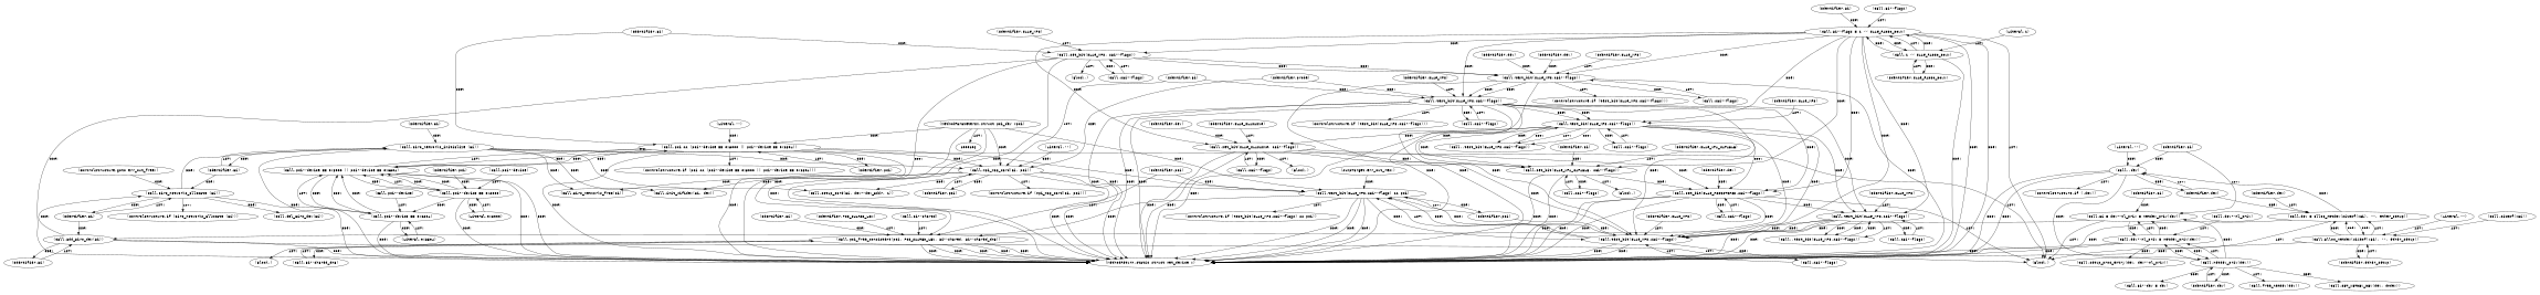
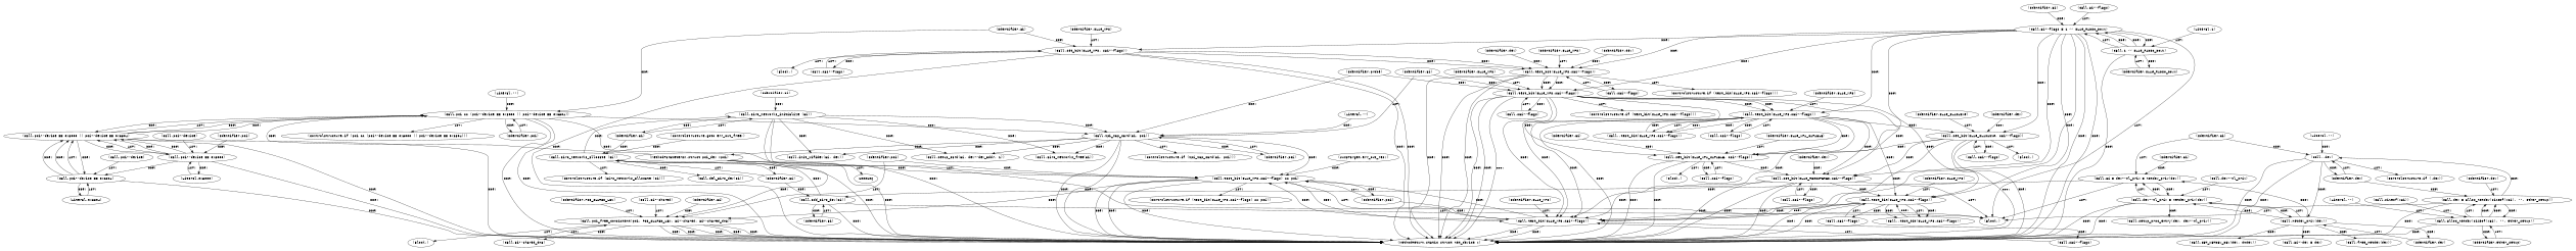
  digraph {
    fontname="DejaVu Sans Mono"
    node [fontname="DejaVu Sans Mono"]
    edge [fontname="DejaVu Sans Mono"]
    n1 [label="(Call,pci_free_consistent(pci, PCI_SHARED_LEN, ai->shared, ai->shared_dma))"]
    n2 [label="(Block,)"]
    n3 [label="(Call,ai->shared_dma)"]
    n4 [label="(MethodReturn,static struct net_device *)"]
    n5 [label="(Call,test_bit(FLAG_MPI,&ai->flags) && pci)"]
    n6 [label="(Call,test_bit(FLAG_MPI,&ai->flags))"]
    n7 [label="(ControlStructure,if (test_bit(FLAG_MPI,&ai->flags) && pci))"]
    n8 [label="(Identifier,pci)"]
    n9 [label="(Call,&ai->flags)"]
    n10 [label="(Call,test_bit(FLAG_MPI,&ai->flags))"]
    n11 [label="(Call,test_bit(FLAG_MPI,&ai->flags))"]
    n12 [label="(Call,set_bit(FLAG_REGISTERED,&ai->flags))"]
    n13 [label="(Call,set_bit(FLAG_WPA_CAPABLE, &ai->flags))"]
    n14 [label="(Call,set_bit(FLAG_FLASHING, &ai->flags))"]
    n15 [label="(Call,!test_bit(FLAG_MPI,&ai->flags))"]
    n16 [label="(Call,&ai->flags)"]
    n17 [label="(Call,&ai->flags)"]
    n18 [label="(Call,!test_bit(FLAG_MPI,&ai->flags))"]
    n19 [label="(Block,)"]
    n20 [label="(Call,&ai->flags)"]
    n21 [label="(Call,&ai->flags)"]
    n22 [label="(Block,)"]
    n23 [label="(Call,&ai->flags)"]
    n24 [label="(Block,)"]
    n25 [label="(Call,test_bit(FLAG_MPI,&ai->flags))"]
    n26 [label="(ControlStructure,if (test_bit(FLAG_MPI,&ai->flags)))"]
    n27 [label="(Call,&ai->flags)"]
    n28 [label="(Call,test_bit(FLAG_MPI,&ai->flags))"]
    n29 [label="(ControlStructure,if (test_bit(FLAG_MPI,&ai->flags)))"]
    n30 [label="(Call,&ai->flags)"]
    n31 [label="(Call,set_bit(FLAG_MPI, &ai->flags))"]
    n32 [label="(Block,)"]
    n33 [label="(Call,&ai->flags)"]
    n34 [label="(Call,ai->flags = 1 << FLAG_RADIO_DOWN)"]
    n35 [label="(Call,1 << FLAG_RADIO_DOWN)"]
    n36 [label="(Identifier,FLAG_RADIO_DOWN)"]
    n37 [label="(Call,mpi_map_card(ai, pci))"]
    n38 [label="(Identifier,pci)"]
    n39 [label="(ControlStructure,if (mpi_map_card(ai, pci)))"]
    n40 [label="(Call,init_wifidev(ai, dev))"]
    n41 [label="(Call,setup_card(ai, dev->dev_addr, 1))"]
    n42 [label="(Call,airo_networks_free(ai))"]
    n43 [label="(Call,airo_networks_initialize (ai))"]
    n44 [label="(Identifier,ai)"]
    n45 [label="(Call,airo_networks_allocate (ai))"]
    n46 [label="(Identifier,ai)"]
    n47 [label="(ControlStructure,if (airo_networks_allocate (ai)))"]
    n48 [label="(Call,del_airo_dev(ai))"]
    n49 [label="(Call,add_airo_dev(ai))"]
    n50 [label="(Identifier,ai)"]
    n51 [label="(Call,ai = dev->ml_priv = netdev_priv(dev))"]
    n52 [label="(Call,dev->ml_priv = netdev_priv(dev))"]
    n53 [label="(Call,netdev_priv(dev))"]
    n54 [label="(Call,setup_proc_entry(dev, dev->ml_priv))"]
    n55 [label="(Call,ai->dev = dev)"]
    n56 [label="(Identifier,dev)"]
    n57 [label="(Call,free_netdev(dev))"]
    n58 [label="(Call,SET_NETDEV_DEV(dev, dmdev))"]
    n59 [label="(Call,!dev)"]
    n60 [label="(Identifier,dev)"]
    n61 [label="(ControlStructure,if (!dev))"]
    n62 [label="(Call,dev = alloc_netdev(sizeof(*ai), \"\", ether_setup))"]
    n63 [label="(Call,alloc_netdev(sizeof(*ai), \"\", ether_setup))"]
    n64 [label="(Identifier,ether_setup)"]
    n65 [label="(MethodParameterIn,struct pci_dev *pci)"]
    n66 [label="(Call,pci && (pci->device == 0x5000 || pci->device == 0xa504))"]
    1000106
    n68 [label="(Call,pci->device == 0x5000 || pci->device == 0xa504)"]
    n69 [label="(Identifier,pci)"]
    n70 [label="(ControlStructure,if (pci && (pci->device == 0x5000 || pci->device == 0xa504)))"]
    n71 [label="(Call,pci->device == 0x5000)"]
    n72 [label="(Call,pci->device == 0xa504)"]
    n73 [label="(Literal,0x5000)"]
    n74 [label="(Literal,0xa504)"]
    n75 [label="(Literal,\"\")"]
    n76 [label="(Identifier,dev)"]
    n77 [label="(Literal,\"\")"]
    n78 [label="(Call,dev->ml_priv)"]
    n79 [label="(Identifier,FLAG_MPI)"]
    n80 [label="(Identifier,FLAG_MPI)"]
    n81 [label="(ControlStructure,goto err_out_free;)"]
    n82 [label="(Identifier,FLAG_WPA_CAPABLE)"]
    n83 [label="(Identifier,dev)"]
    n84 [label="(Identifier,ai)"]
    n85 [label="(JumpTarget,err_out_res:)"]
    n86 [label="(Literal,\"\")"]
    n87 [label="(Identifier,probe)"]
    n88 [label="(Literal,\"\")"]
    n89 [label="(Identifier,ai)"]
    n90 [label="(Literal,1)"]
    n91 [label="(Identifier,FLAG_MPI)"]
    n92 [label="(Identifier,dev)"]
    n93 [label="(Identifier,ai)"]
    n94 [label="(Identifier,FLAG_MPI)"]
    n95 [label="(Identifier,dev)"]
    n96 [label="(Call,pci->device)"]
    n97 [label="(Call,ai->shared)"]
    n98 [label="(Identifier,ai)"]
    n99 [label="(Identifier,pci)"]
    n100 [label="(Identifier,FLAG_FLASHING)"]
    n101 [label="(Identifier,ai)"]
    n102 [label="(Identifier,dev)"]
    n103 [label="(Call,pci->device)"]
    n104 [label="(Identifier,ai)"]
    n105 [label="(Identifier,pci)"]
    n106 [label="(Identifier,FLAG_MPI)"]
    n107 [label="(Identifier,ai)"]
    n108 [label="(Identifier,PCI_SHARED_LEN)"]
    n109 [label="(Call,sizeof(*ai))"]
    n110 [label="(Call,ai->flags)"]
    n111 [label="(Identifier,FLAG_MPI)"]
    n112 [label="(Identifier,ai)"]
    n1 -> n2 [label="AST: "]
    n1 -> n3 [label="CFG: "]
    n1 -> n4 [label="DDG: "]
    n1 -> n4 [label="DDG: "]
    n1 -> n4 [label="DDG: "]
    n1 -> n4 [label="DDG: "]
    n1 -> n4 [label="DDG: "]
    n3 -> n1 [label="AST: "]
    n5 -> n1 [label="DDG: "]
    n5 -> n4 [label="DDG: "]
    n5 -> n4 [label="DDG: "]
    n5 -> n4 [label="DDG: "]
    n5 -> n6 [label="CFG: "]
    n5 -> n7 [label="AST: "]
    n5 -> n8 [label="CFG: "]
    n6 -> n4 [label="DDG: "]
    n6 -> n4 [label="DDG: "]
    n6 -> n5 [label="AST: "]
    n6 -> n5 [label="DDG: "]
    n6 -> n5 [label="DDG: "]
    n6 -> n9 [label="CFG: "]
    n8 -> n5 [label="AST: "]
    n8 -> n6 [label="CFG: "]
    n9 -> n6 [label="AST: "]
    n10 -> n4 [label="DDG: "]
    n10 -> n6 [label="DDG: "]
    n10 -> n6 [label="DDG: "]
    n10 -> n11 [label="DDG: "]
    n10 -> n12 [label="DDG: "]
    n10 -> n13 [label="DDG: "]
    n10 -> n14 [label="DDG: "]
    n10 -> n15 [label="AST: "]
    n10 -> n15 [label="DDG: "]
    n10 -> n15 [label="DDG: "]
    n10 -> n16 [label="CFG: "]
    n11 -> n4 [label="DDG: "]
    n11 -> n4 [label="DDG: "]
    n11 -> n6 [label="DDG: "]
    n11 -> n6 [label="DDG: "]
    n11 -> n17 [label="CFG: "]
    n11 -> n18 [label="AST: "]
    n11 -> n18 [label="DDG: "]
    n11 -> n18 [label="DDG: "]
    n12 -> n4 [label="DDG: "]
    n12 -> n4 [label="DDG: "]
    n12 -> n4 [label="DDG: "]
    n12 -> n6 [label="DDG: "]
    n12 -> n11 [label="DDG: "]
    n12 -> n19 [label="AST: "]
    n12 -> n20 [label="CFG: "]
    n13 -> n4 [label="DDG: "]
    n13 -> n4 [label="DDG: "]
    n13 -> n12 [label="DDG: "]
    n13 -> n21 [label="CFG: "]
    n13 -> n22 [label="AST: "]
    n14 -> n4 [label="DDG: "]
    n14 -> n4 [label="DDG: "]
    n14 -> n6 [label="DDG: "]
    n14 -> n12 [label="DDG: "]
    n14 -> n13 [label="DDG: "]
    n14 -> n23 [label="CFG: "]
    n14 -> n24 [label="AST: "]
    n15 -> n10 [label="CFG: "]
    n16 -> n10 [label="AST: "]
    n17 -> n11 [label="AST: "]
    n18 -> n11 [label="CFG: "]
    n20 -> n12 [label="AST: "]
    n21 -> n13 [label="AST: "]
    n23 -> n14 [label="AST: "]
    n25 -> n4 [label="DDG: "]
    n25 -> n4 [label="DDG: "]
    n25 -> n4 [label="DDG: "]
    n25 -> n6 [label="DDG: "]
    n25 -> n6 [label="DDG: "]
    n25 -> n10 [label="DDG: "]
    n25 -> n10 [label="DDG: "]
    n25 -> n11 [label="DDG: "]
    n25 -> n12 [label="DDG: "]
    n25 -> n13 [label="DDG: "]
    n25 -> n26 [label="AST: "]
    n25 -> n27 [label="CFG: "]
    n27 -> n25 [label="AST: "]
    n28 -> n4 [label="DDG: "]
    n28 -> n4 [label="DDG: "]
    n28 -> n4 [label="DDG: "]
    n28 -> n25 [label="DDG: "]
    n28 -> n25 [label="DDG: "]
    n28 -> n29 [label="AST: "]
    n28 -> n30 [label="CFG: "]
    n30 -> n28 [label="AST: "]
    n31 -> n4 [label="DDG: "]
    n31 -> n4 [label="DDG: "]
    n31 -> n4 [label="DDG: "]
    n31 -> n28 [label="DDG: "]
    n31 -> n28 [label="DDG: "]
    n31 -> n32 [label="AST: "]
    n31 -> n33 [label="CFG: "]
    n33 -> n31 [label="AST: "]
    n34 -> n4 [label="DDG: "]
    n34 -> n4 [label="DDG: "]
    n34 -> n6 [label="DDG: "]
    n34 -> n10 [label="DDG: "]
    n34 -> n11 [label="DDG: "]
    n34 -> n12 [label="DDG: "]
    n34 -> n13 [label="DDG: "]
    n34 -> n14 [label="DDG: "]
    n34 -> n19 [label="AST: "]
    n34 -> n25 [label="DDG: "]
    n34 -> n28 [label="DDG: "]
    n34 -> n31 [label="DDG: "]
    n34 -> n35 [label="CFG: "]
    n35 -> n4 [label="DDG: "]
    n35 -> n34 [label="AST: "]
    n35 -> n34 [label="DDG: "]
    n35 -> n34 [label="DDG: "]
    n35 -> n36 [label="CFG: "]
    n36 -> n35 [label="AST: "]
    n37 -> n4 [label="DDG: "]
    n37 -> n4 [label="DDG: "]
    n37 -> n5 [label="DDG: "]
    n37 -> n38 [label="CFG: "]
    n37 -> n39 [label="AST: "]
    n37 -> n40 [label="DDG: "]
    n37 -> n41 [label="DDG: "]
    n37 -> n42 [label="DDG: "]
    n38 -> n37 [label="AST: "]
    n43 -> n4 [label="DDG: "]
    n43 -> n19 [label="AST: "]
    n43 -> n37 [label="DDG: "]
    n43 -> n40 [label="DDG: "]
    n43 -> n41 [label="DDG: "]
    n43 -> n42 [label="DDG: "]
    n43 -> n44 [label="CFG: "]
    n44 -> n43 [label="AST: "]
    n44 -> n45 [label="CFG: "]
    n45 -> n4 [label="DDG: "]
    n45 -> n43 [label="DDG: "]
    n45 -> n46 [label="CFG: "]
    n45 -> n47 [label="AST: "]
    n45 -> n48 [label="DDG: "]
    n46 -> n45 [label="AST: "]
    n46 -> n49 [label="CFG: "]
    n49 -> n4 [label="DDG: "]
    n49 -> n19 [label="AST: "]
    n49 -> n45 [label="DDG: "]
    n49 -> n50 [label="CFG: "]
    n50 -> n49 [label="AST: "]
    n51 -> n19 [label="AST: "]
    n51 -> n49 [label="DDG: "]
    n51 -> n52 [label="CFG: "]
    n52 -> n4 [label="DDG: "]
    n52 -> n4 [label="DDG: "]
    n52 -> n51 [label="AST: "]
    n52 -> n51 [label="DDG: "]
    n52 -> n53 [label="CFG: "]
    n52 -> n54 [label="DDG: "]
    n53 -> n51 [label="DDG: "]
    n53 -> n52 [label="AST: "]
    n53 -> n52 [label="DDG: "]
    n53 -> n55 [label="DDG: "]
    n53 -> n56 [label="CFG: "]
-   n53 -> n57 [label="AST: "]
+   n53 -> n57 [label="DDG: "]
    n53 -> n58 [label="DDG: "]
    n56 -> n53 [label="AST: "]
    n59 -> n4 [label="DDG: "]
    n59 -> n4 [label="DDG: "]
    n59 -> n53 [label="DDG: "]
    n59 -> n60 [label="CFG: "]
    n59 -> n61 [label="AST: "]
    n60 -> n59 [label="AST: "]
    n60 -> n62 [label="CFG: "]
    n62 -> n4 [label="DDG: "]
    n62 -> n19 [label="AST: "]
    n62 -> n59 [label="DDG: "]
    n62 -> n63 [label="CFG: "]
    n63 -> n4 [label="DDG: "]
    n63 -> n62 [label="AST: "]
    n63 -> n62 [label="DDG: "]
    n63 -> n62 [label="DDG: "]
    n63 -> n64 [label="CFG: "]
    n64 -> n63 [label="AST: "]
    n65 -> n1 [label="DDG: "]
    n65 -> n4 [label="DDG: "]
    n65 -> n5 [label="DDG: "]
-   n65 -> n37 [label="DDG: "]
+   n37 -> n65 [label="DDG: "]
    n65 -> n66 [label="DDG: "]
    n65 -> 1000106 [label="AST: "]
    n66 -> n4 [label="DDG: "]
    n66 -> n4 [label="DDG: "]
    n66 -> n5 [label="DDG: "]
    n66 -> n37 [label="DDG: "]
    n66 -> n68 [label="CFG: "]
    n66 -> n69 [label="CFG: "]
    n66 -> n70 [label="AST: "]
    n68 -> n4 [label="DDG: "]
    n68 -> n4 [label="DDG: "]
    n68 -> n66 [label="AST: "]
    n68 -> n66 [label="DDG: "]
    n68 -> n66 [label="DDG: "]
    n68 -> n71 [label="CFG: "]
    n68 -> n72 [label="CFG: "]
    n69 -> n66 [label="AST: "]
    n71 -> n4 [label="DDG: "]
    n71 -> n68 [label="AST: "]
    n71 -> n68 [label="DDG: "]
    n71 -> n68 [label="DDG: "]
    n71 -> n72 [label="DDG: "]
    n71 -> n73 [label="CFG: "]
    n72 -> n4 [label="DDG: "]
    n72 -> n68 [label="AST: "]
    n72 -> n68 [label="DDG: "]
    n72 -> n68 [label="DDG: "]
    n72 -> n74 [label="CFG: "]
    n73 -> n71 [label="AST: "]
    n74 -> n72 [label="AST: "]
    n75 -> n63 [label="AST: "]
    n76 -> n14 [label="CFG: "]
    n77 -> n59 [label="CFG: "]
    n78 -> n52 [label="AST: "]
    n79 -> n28 [label="AST: "]
    n80 -> n11 [label="AST: "]
    n81 -> n45 [label="CFG: "]
    n82 -> n13 [label="AST: "]
    n83 -> n28 [label="CFG: "]
    n84 -> n51 [label="AST: "]
    n84 -> n59 [label="CFG: "]
    n85 -> n5 [label="CFG: "]
    n86 -> n66 [label="CFG: "]
    n87 -> n25 [label="CFG: "]
    n87 -> n37 [label="CFG: "]
    n88 -> n37 [label="CFG: "]
    n89 -> n13 [label="CFG: "]
    n90 -> n35 [label="AST: "]
    n91 -> n31 [label="AST: "]
    n92 -> n12 [label="CFG: "]
    n93 -> n25 [label="CFG: "]
    n93 -> n37 [label="AST: "]
    n94 -> n25 [label="AST: "]
    n95 -> n28 [label="CFG: "]
    n96 -> n71 [label="AST: "]
    n97 -> n1 [label="AST: "]
    n98 -> n43 [label="CFG: "]
    n99 -> n1 [label="AST: "]
    n99 -> n5 [label="CFG: "]
    n100 -> n14 [label="AST: "]
    n101 -> n1 [label="CFG: "]
    n102 -> n62 [label="AST: "]
    n103 -> n72 [label="AST: "]
    n104 -> n31 [label="CFG: "]
    n104 -> n66 [label="CFG: "]
    n105 -> n71 [label="CFG: "]
    n106 -> n6 [label="AST: "]
    n107 -> n34 [label="CFG: "]
    n108 -> n1 [label="AST: "]
    n109 -> n63 [label="AST: "]
    n110 -> n34 [label="AST: "]
    n111 -> n10 [label="AST: "]
    n112 -> n51 [label="CFG: "]
  }
